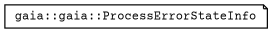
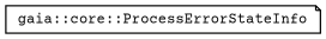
  digraph {
    rankdir=LR
    fontname="Courier Prime"
-   n1 [color=black fillcolor=white fontname="Courier Prime" fontsize=10 height=0.2 label="gaia::gaia::ProcessErrorStateInfo" shape=note style=filled width=0.4]
+   n1 [color=black fillcolor=white fontname="Courier Prime" fontsize=10 height=0.2 label="gaia::core::ProcessErrorStateInfo" shape=note style=filled width=0.4]
  }
